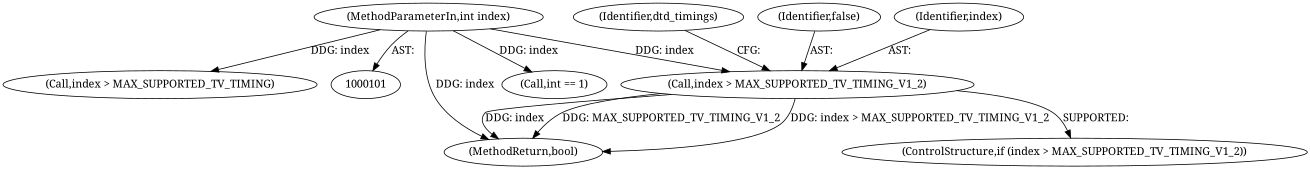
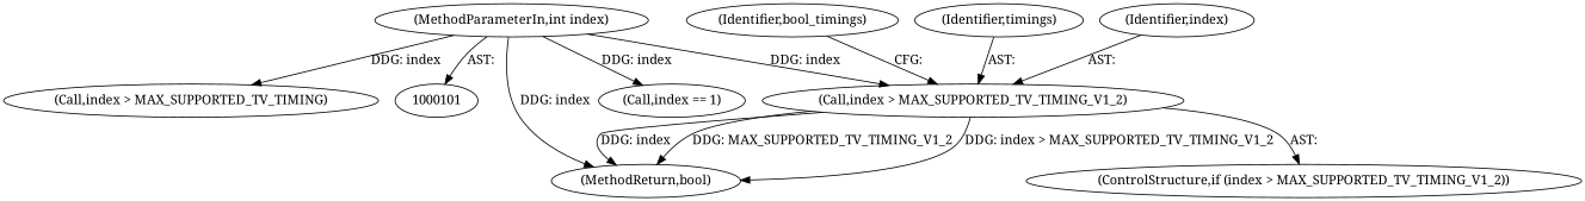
  digraph {
    fontname="Noto Serif"
    node [fontname="Noto Serif"]
    edge [fontname="Noto Serif"]
    n1 [label="(Call,index > MAX_SUPPORTED_TV_TIMING_V1_2)"]
    n2 [label="(ControlStructure,if (index > MAX_SUPPORTED_TV_TIMING_V1_2))"]
    n3 [label="(MethodReturn,bool)"]
    n4 [label="(MethodParameterIn,int index)"]
-   n5 [label="(Call,int == 1)"]
+   n5 [label="(Call,index == 1)"]
    n6 [label="(Call,index > MAX_SUPPORTED_TV_TIMING)"]
    1000101
-   n8 [label="(Identifier,dtd_timings)"]
-   n9 [label="(Identifier,false)"]
+   n8 [label="(Identifier,bool_timings)"]
+   n9 [label="(Identifier,timings)"]
    n10 [label="(Identifier,index)"]
-   n1 -> n2 [label="SUPPORTED: "]
+   n1 -> n2 [label="AST: "]
    n1 -> n3 [label="DDG: index"]
    n1 -> n3 [label="DDG: MAX_SUPPORTED_TV_TIMING_V1_2"]
    n1 -> n3 [label="DDG: index > MAX_SUPPORTED_TV_TIMING_V1_2"]
    n4 -> n1 [label="DDG: index"]
    n4 -> n3 [label="DDG: index"]
    n4 -> n5 [label="DDG: index"]
    n4 -> n6 [label="DDG: index"]
    n4 -> 1000101 [label="AST: "]
    n8 -> n1 [label="CFG: "]
    n9 -> n1 [label="AST: "]
    n10 -> n1 [label="AST: "]
  }
